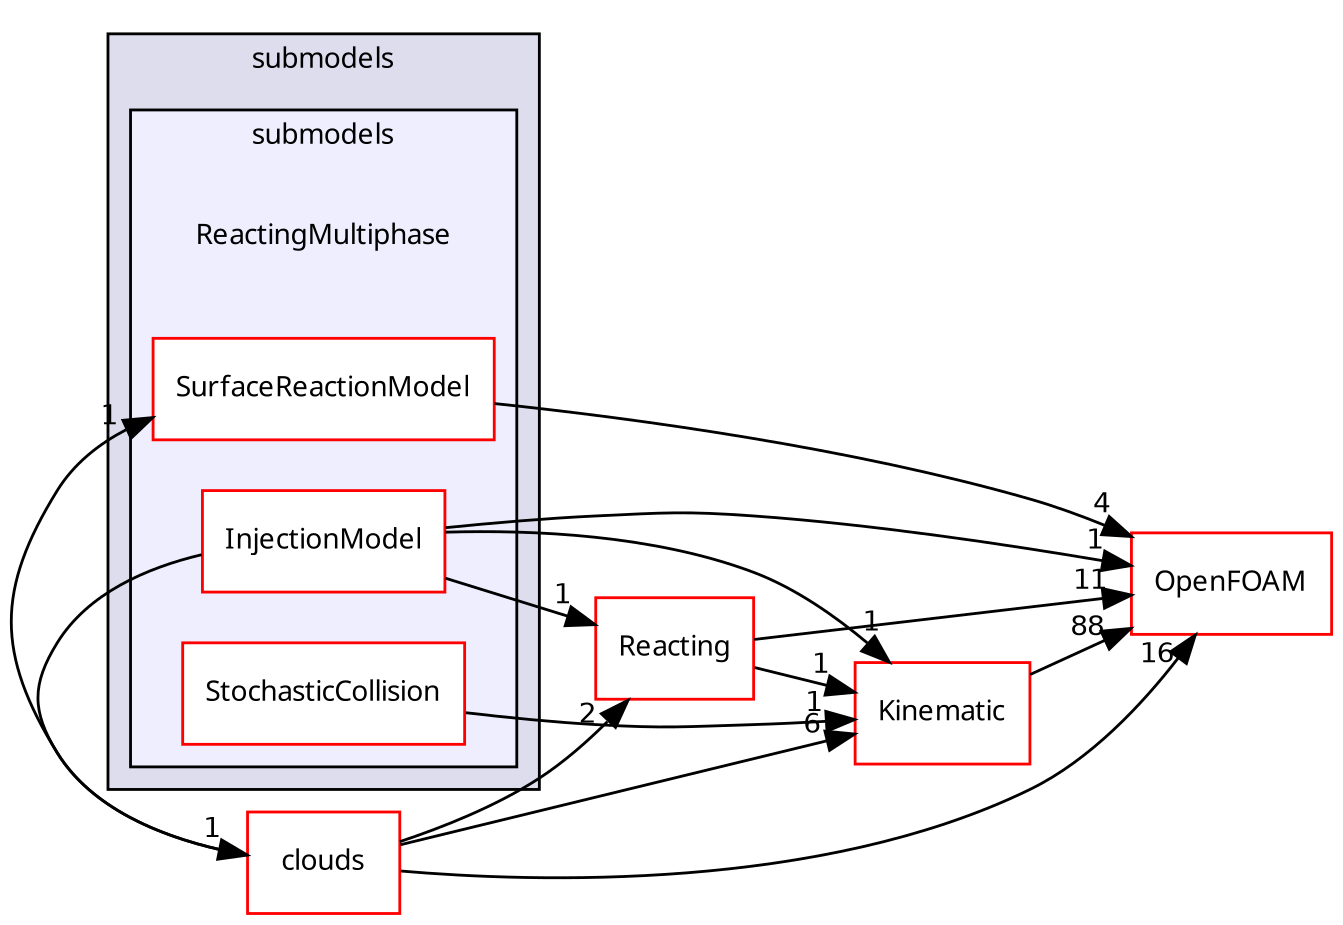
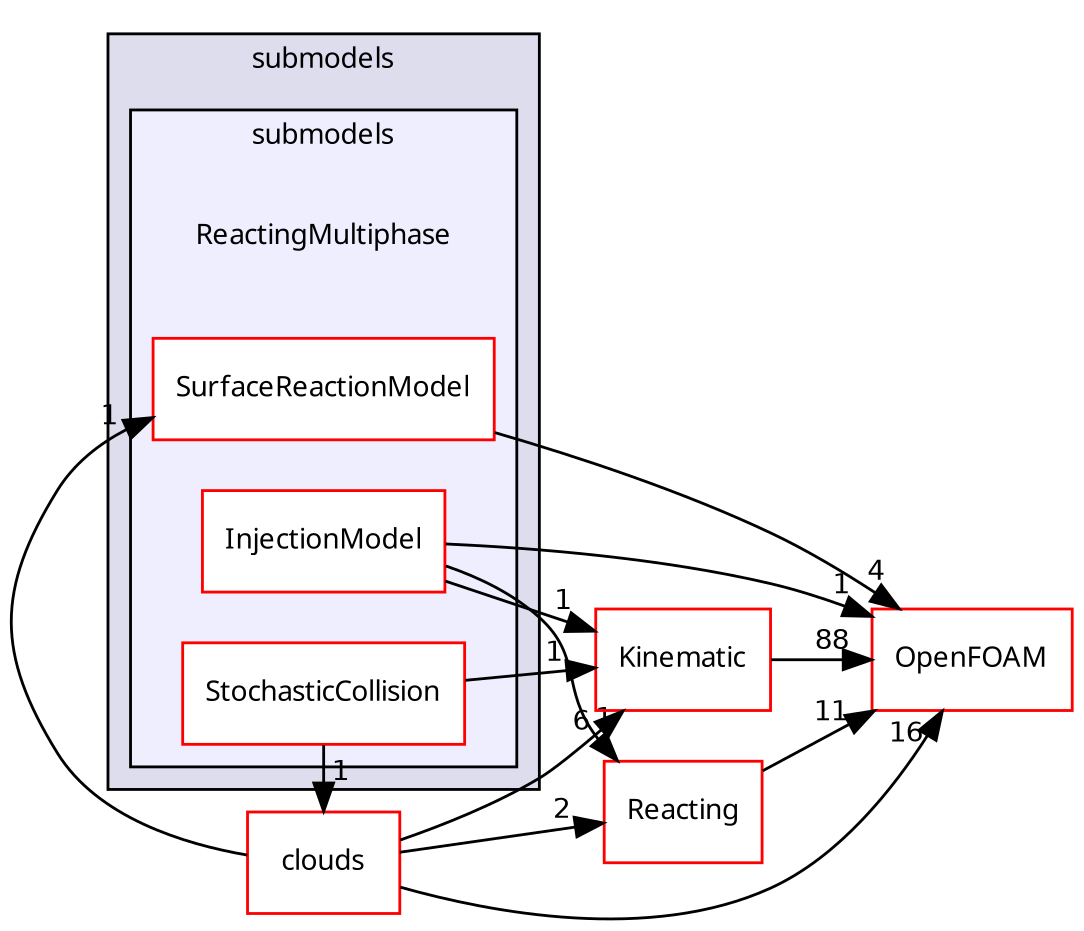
  digraph {
    compound=true
    fontname="Noto Sans"
    rankdir=LR
    node [fontname="Noto Sans" fontsize=10 shape=box color=red]
    edge [fontname="Noto Sans" headlabel=1 labeldistance=1.5 labelfontname=Helvetica labelfontsize=10]
    n1 [label=ReactingMultiphase shape=plaintext color=""]
    n2 [fillcolor=white label=InjectionModel style=filled]
    n3 [fillcolor=white label=StochasticCollision style=filled]
    n4 [fillcolor=white label=SurfaceReactionModel style=filled]
    n5 [label=OpenFOAM]
    n6 [label=Reacting]
    n7 [label=Kinematic]
    n8 [label=clouds]
    subgraph cluster_1 {
      bgcolor="#ddddee"
      fontsize=10
      label=submodels
      pencolor=black
      subgraph cluster_2 {
        bgcolor="#eeeeff"
        fontsize=10
        label=submodels
        pencolor=black
        n1
        n2
        n3
        n4
      }
    }
    n2 -> n5
    n2 -> n6
    n2 -> n7
    n3 -> n7
-   n2 -> n8
+   n3 -> n8
    n4 -> n5 [headlabel=4]
    n6 -> n5 [headlabel=11]
-   n6 -> n7
    n7 -> n5 [headlabel=88]
    n8 -> n4
    n8 -> n5 [headlabel=16]
    n8 -> n6 [headlabel=2]
    n8 -> n7 [headlabel=6]
  }
